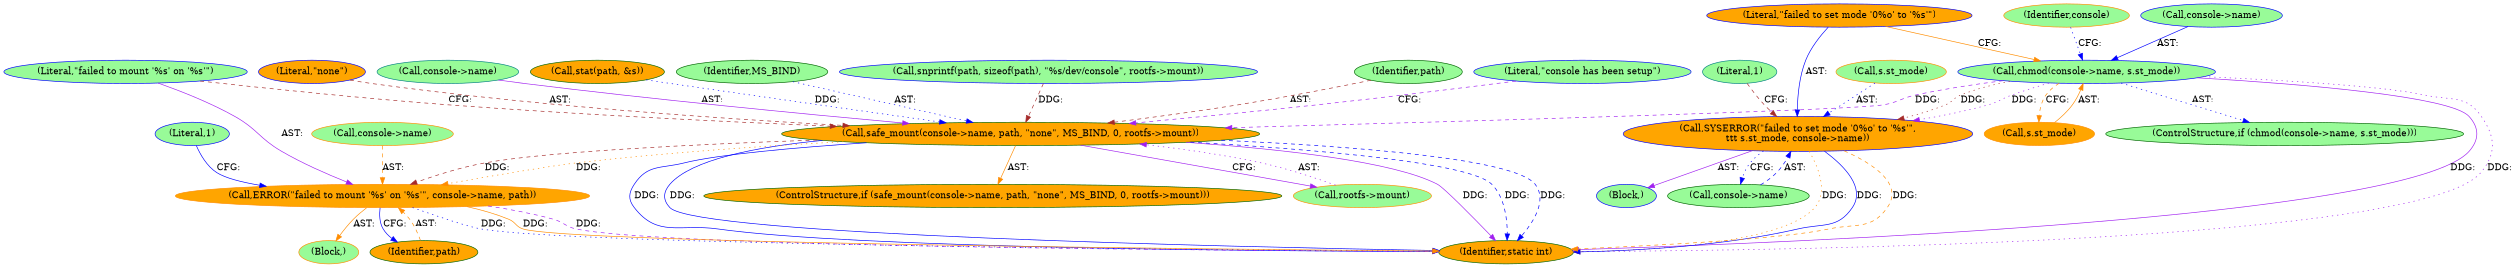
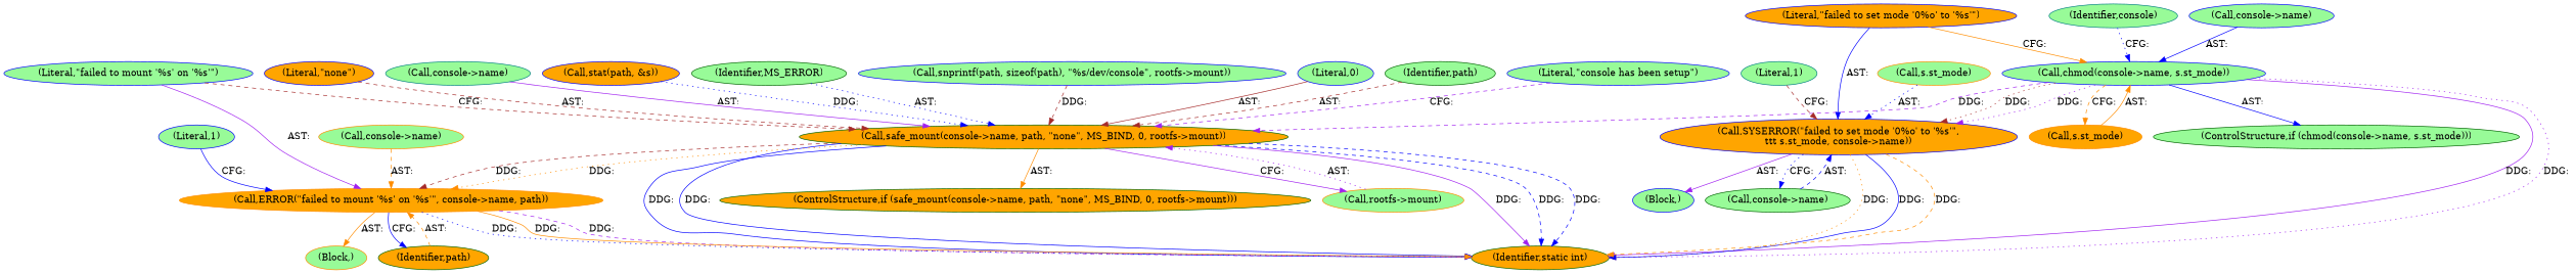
  digraph {
    node [color=blue fillcolor=palegreen style=filled]
    edge [color=blue style=solid]
    n1 [label="(Call,chmod(console->name, s.st_mode))"]
    n2 [fillcolor=orange label="(Call,SYSERROR(\"failed to set mode '0%o' to '%s'\",\n\t\t\t s.st_mode, console->name))"]
    n3 [color=darkgreen fillcolor=orange label="(Call,safe_mount(console->name, path, \"none\", MS_BIND, 0, rootfs->mount))"]
    n4 [color=darkgreen label="(ControlStructure,if (chmod(console->name, s.st_mode)))"]
    n5 [color=darkorange fillcolor=orange label="(Call,s.st_mode)"]
    n6 [color=darkgreen fillcolor=orange label="(Identifier,static int)"]
    n7 [label="(Block,)"]
    n8 [color=darkgreen label="(Call,console->name)"]
    n9 [color=darkorange fillcolor=orange label="(Call,ERROR(\"failed to mount '%s' on '%s'\", console->name, path))"]
    n10 [color=darkgreen fillcolor=orange label="(ControlStructure,if (safe_mount(console->name, path, \"none\", MS_BIND, 0, rootfs->mount)))"]
    n11 [color=darkorange label="(Call,rootfs->mount)"]
    n12 [color=darkorange label="(Block,)"]
    n13 [color=darkgreen fillcolor=orange label="(Identifier,path)"]
    n14 [label="(Literal,\"failed to mount '%s' on '%s'\")"]
    n15 [label="(Literal,\"console has been setup\")"]
    n16 [fillcolor=orange label="(Literal,\"none\")"]
    n17 [color=darkorange label="(Call,s.st_mode)"]
    n18 [color=teal label="(Call,console->name)"]
    n19 [color=teal label="(Literal,1)"]
    n20 [fillcolor=orange label="(Literal,\"failed to set mode '0%o' to '%s'\")"]
    n21 [color=darkorange label="(Call,console->name)"]
    n22 [label="(Literal,1)"]
-   n23 [color=darkgreen fillcolor=orange label="(Call,stat(path, &s))"]
-   n24 [color=darkgreen label="(Identifier,MS_BIND)"]
-   n25 [color=darkorange label="(Identifier,console)"]
+   n23 [fillcolor=orange label="(Call,stat(path, &s))"]
+   n24 [color=darkgreen label="(Identifier,MS_ERROR)"]
+   n25 [color=teal label="(Identifier,console)"]
    n26 [label="(Call,console->name)"]
    n27 [label="(Call,snprintf(path, sizeof(path), \"%s/dev/console\", rootfs->mount))"]
+   n28 [label="(Literal,0)"]
    n29 [color=darkgreen label="(Identifier,path)"]
    n1 -> n2 [color=brown label="DDG: " style=dotted]
    n1 -> n2 [color=purple label="DDG: " style=dotted]
    n1 -> n3 [color=purple label="DDG: " style=dashed]
-   n1 -> n4 [label="AST: " style=dotted]
+   n1 -> n4 [label="AST: "]
    n1 -> n5 [color=darkorange label="CFG: " style=dashed]
    n1 -> n6 [color=purple label="DDG: "]
    n1 -> n6 [color=purple label="DDG: " style=dotted]
    n2 -> n6 [color=darkorange label="DDG: " style=dotted]
    n2 -> n6 [label="DDG: "]
    n2 -> n6 [color=darkorange label="DDG: " style=dashed]
    n2 -> n7 [color=purple label="AST: "]
    n2 -> n8 [label="CFG: " style=dotted]
    n3 -> n6 [label="DDG: "]
    n3 -> n6 [color=purple label="DDG: "]
    n3 -> n6 [label="DDG: " style=dashed]
    n3 -> n6 [label="DDG: " style=dashed]
    n3 -> n6 [label="DDG: "]
    n3 -> n9 [color=darkorange label="DDG: " style=dotted]
    n3 -> n9 [color=brown label="DDG: " style=dashed]
    n3 -> n10 [color=darkorange label="AST: "]
    n3 -> n11 [color=purple label="CFG: "]
    n5 -> n1 [color=darkorange label="AST: "]
    n8 -> n2 [label="AST: " style=dashed]
    n9 -> n6 [color=purple label="DDG: " style=dashed]
    n9 -> n6 [label="DDG: " style=dotted]
    n9 -> n6 [color=darkorange label="DDG: "]
    n9 -> n12 [color=darkorange label="AST: "]
    n9 -> n13 [label="CFG: "]
    n11 -> n3 [color=purple label="AST: " style=dotted]
    n13 -> n9 [color=darkorange label="AST: " style=dashed]
    n14 -> n3 [color=brown label="CFG: " style=dashed]
    n14 -> n9 [color=purple label="AST: "]
    n15 -> n3 [color=purple label="CFG: " style=dashed]
    n16 -> n3 [color=brown label="AST: " style=dashed]
    n17 -> n2 [label="AST: " style=dotted]
    n18 -> n3 [color=purple label="AST: "]
    n19 -> n2 [color=brown label="CFG: " style=dashed]
    n20 -> n1 [color=darkorange label="CFG: "]
    n20 -> n2 [label="AST: "]
    n21 -> n9 [color=darkorange label="AST: " style=dashed]
    n22 -> n9 [label="CFG: "]
    n23 -> n3 [label="DDG: " style=dotted]
    n24 -> n3 [label="AST: " style=dotted]
    n25 -> n1 [label="CFG: " style=dotted]
    n26 -> n1 [label="AST: "]
    n27 -> n3 [color=brown label="DDG: " style=dashed]
+   n28 -> n3 [color=brown label="AST: "]
    n29 -> n3 [color=brown label="AST: " style=dashed]
  }
